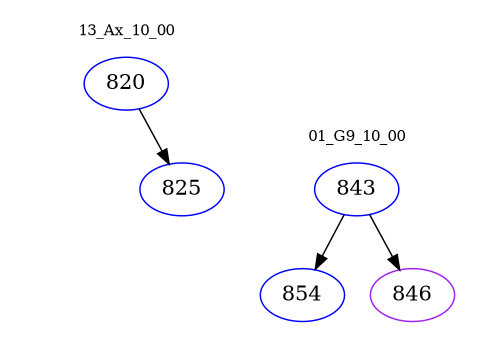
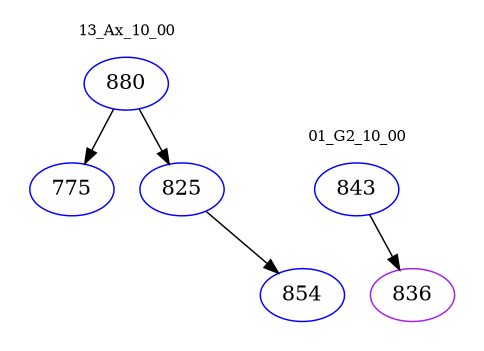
  digraph {
    node [color=blue]
    edge [color=black]
-   n1 [label=820]
+   n1 [label=880]
+   n2 [label=775]
    n3 [label=825]
    n4 [label=843]
    n5 [label=854]
-   n6 [color=purple label=846]
+   n6 [color=purple label=836]
    subgraph cluster_1 {
      color=white
      fontsize=10
      label="13_Ax_10_00"
      n1
+     n2
      n3
    }
    subgraph cluster_2 {
      color=white
      fontsize=10
-     label="01_G9_10_00"
+     label="01_G2_10_00"
      n4
      n5
      n6
    }
+   n1 -> n2
    n1 -> n3
-   n4 -> n5
+   n3 -> n5
    n4 -> n6
  }
